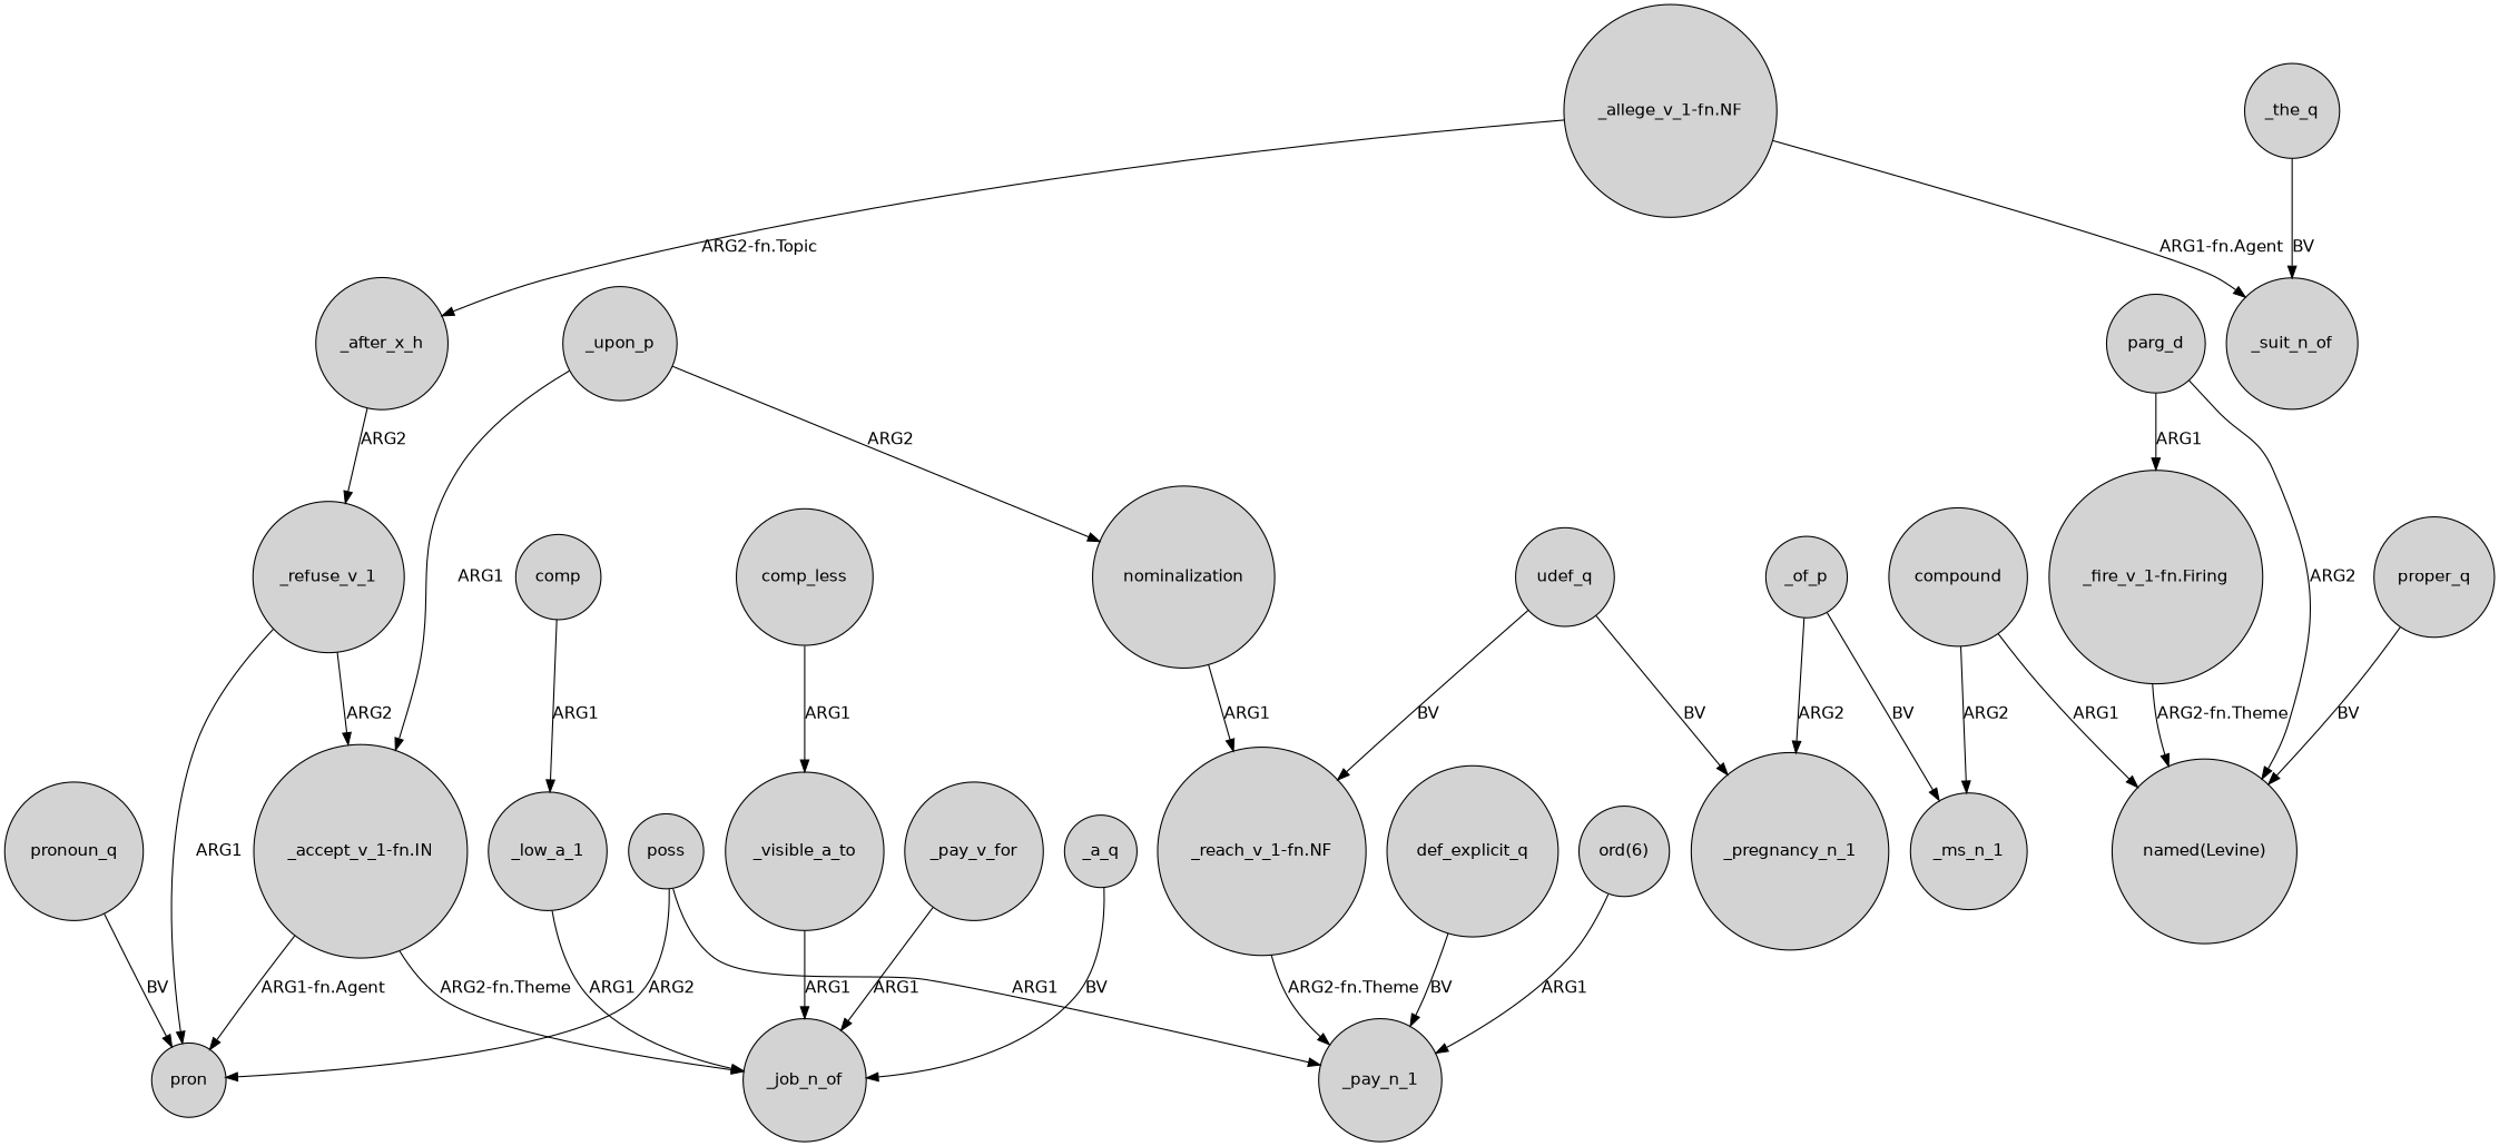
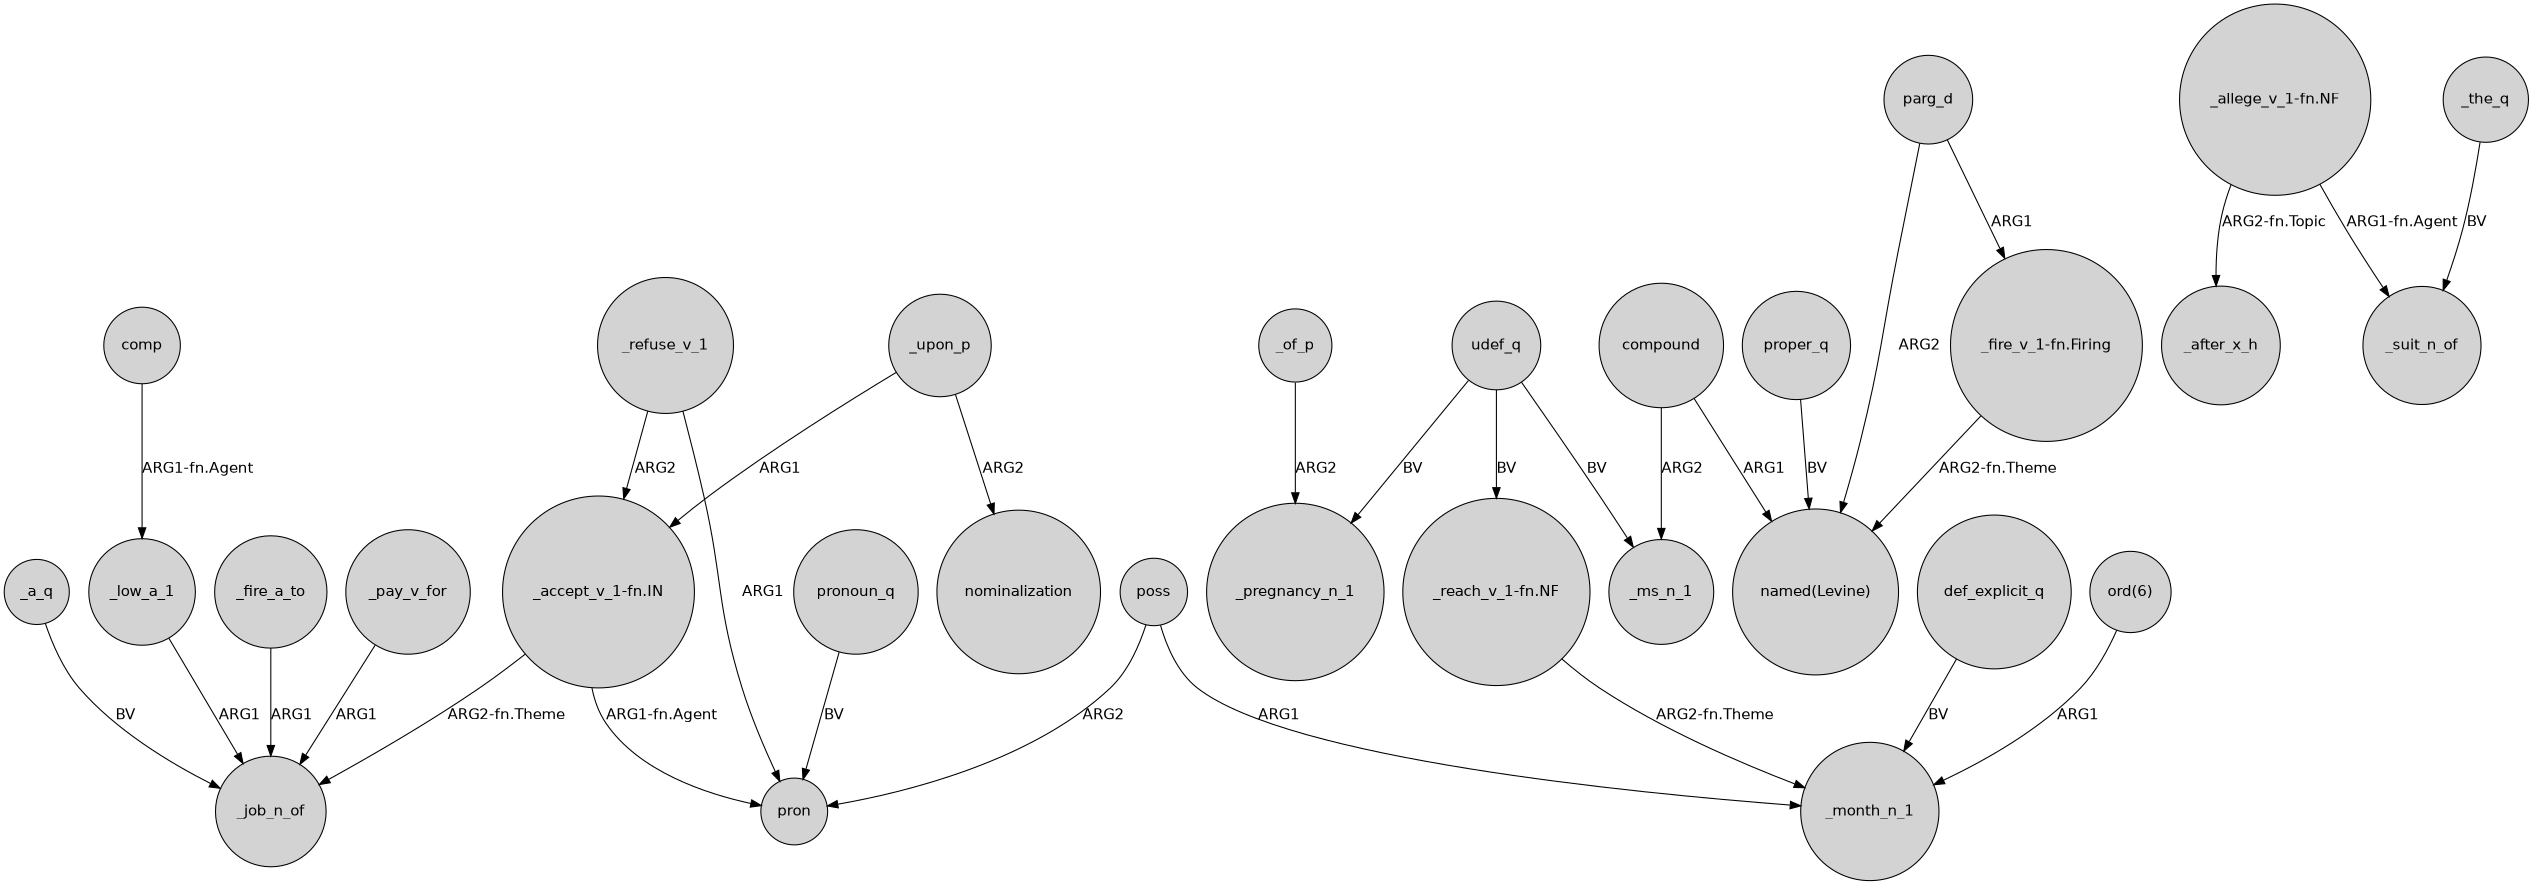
  digraph {
    fontname="DejaVu Sans"
    node [fontname="DejaVu Sans" shape=circle style=filled]
    edge [fontname="DejaVu Sans"]
    poss
    pron
-   _month_n_1 [label=_pay_n_1]
+   _month_n_1
    parg_d
    "named(Levine)"
    "_fire_v_1-fn.Firing"
    _after_x_h
    _refuse_v_1
    "_accept_v_1-fn.IN"
    _job_n_of
-   _visible_a_to
+   _visible_a_to [label=_fire_a_to]
    _pay_v_for
    "_allege_v_1-fn.NF"
    _suit_n_of
    _a_q
    _low_a_1
    _the_q
    proper_q
    compound
    _ms_n_1
    udef_q
    _pregnancy_n_1
    "_reach_v_1-fn.NF"
    nominalization
    pronoun_q
    _upon_p
-   comp_less
    _of_p
    def_explicit_q
    "ord(6)"
    comp
    poss -> pron [label=ARG2]
    poss -> _month_n_1 [label=ARG1]
    parg_d -> "named(Levine)" [label=ARG2]
    parg_d -> "_fire_v_1-fn.Firing" [label=ARG1]
    "_fire_v_1-fn.Firing" -> "named(Levine)" [label="ARG2-fn.Theme"]
-   _after_x_h -> _refuse_v_1 [label=ARG2]
    _refuse_v_1 -> pron [label=ARG1]
    _refuse_v_1 -> "_accept_v_1-fn.IN" [label=ARG2]
    "_accept_v_1-fn.IN" -> pron [label="ARG1-fn.Agent"]
    "_accept_v_1-fn.IN" -> _job_n_of [label="ARG2-fn.Theme"]
    _visible_a_to -> _job_n_of [label=ARG1]
    _pay_v_for -> _job_n_of [label=ARG1]
    "_allege_v_1-fn.NF" -> _after_x_h [label="ARG2-fn.Topic"]
    "_allege_v_1-fn.NF" -> _suit_n_of [label="ARG1-fn.Agent"]
    _a_q -> _job_n_of [label=BV]
    _low_a_1 -> _job_n_of [label=ARG1]
    _the_q -> _suit_n_of [label=BV]
    proper_q -> "named(Levine)" [label=BV]
    compound -> "named(Levine)" [label=ARG1]
    compound -> _ms_n_1 [label=ARG2]
-   _of_p -> _ms_n_1 [label=BV]
+   udef_q -> _ms_n_1 [label=BV]
    udef_q -> _pregnancy_n_1 [label=BV]
    udef_q -> "_reach_v_1-fn.NF" [label=BV]
    "_reach_v_1-fn.NF" -> _month_n_1 [label="ARG2-fn.Theme"]
-   nominalization -> "_reach_v_1-fn.NF" [label=ARG1]
    pronoun_q -> pron [label=BV]
    _upon_p -> "_accept_v_1-fn.IN" [label=ARG1]
    _upon_p -> nominalization [label=ARG2]
-   comp_less -> _visible_a_to [label=ARG1]
    _of_p -> _pregnancy_n_1 [label=ARG2]
    def_explicit_q -> _month_n_1 [label=BV]
    "ord(6)" -> _month_n_1 [label=ARG1]
-   comp -> _low_a_1 [label=ARG1]
+   comp -> _low_a_1 [label="ARG1-fn.Agent"]
  }
